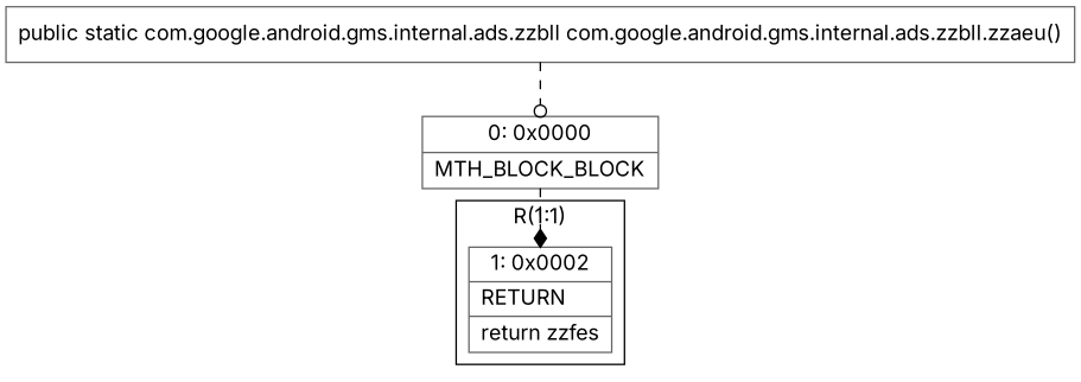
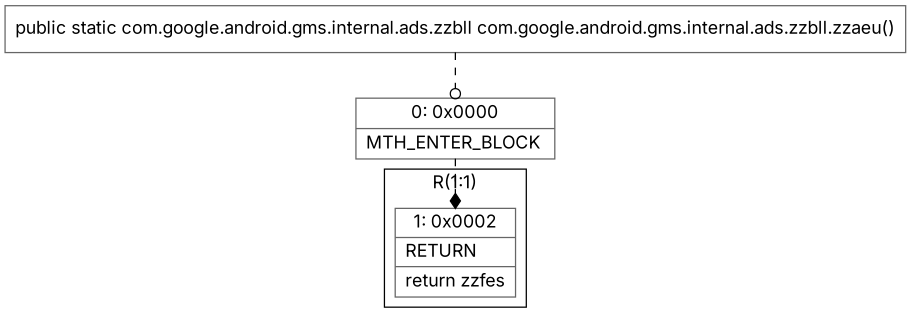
  digraph {
    fontname=Inter
    node [color=gray40 shape=record fontname=Inter]
    edge [style=dashed fontname=Inter]
    n1 [label="{1\:\ 0x0002|RETURN\l|return zzfes\l}"]
-   n2 [label="{0\:\ 0x0000|MTH_BLOCK_BLOCK\l}"]
+   n2 [label="{0\:\ 0x0000|MTH_ENTER_BLOCK\l}"]
    n3 [label="{public static com.google.android.gms.internal.ads.zzbll com.google.android.gms.internal.ads.zzbll.zzaeu() }"]
    subgraph cluster_1 {
      label="R(1:1)"
      n1
    }
    n2 -> n1 [arrowhead=diamond]
    n3 -> n2 [arrowhead=odot]
  }
